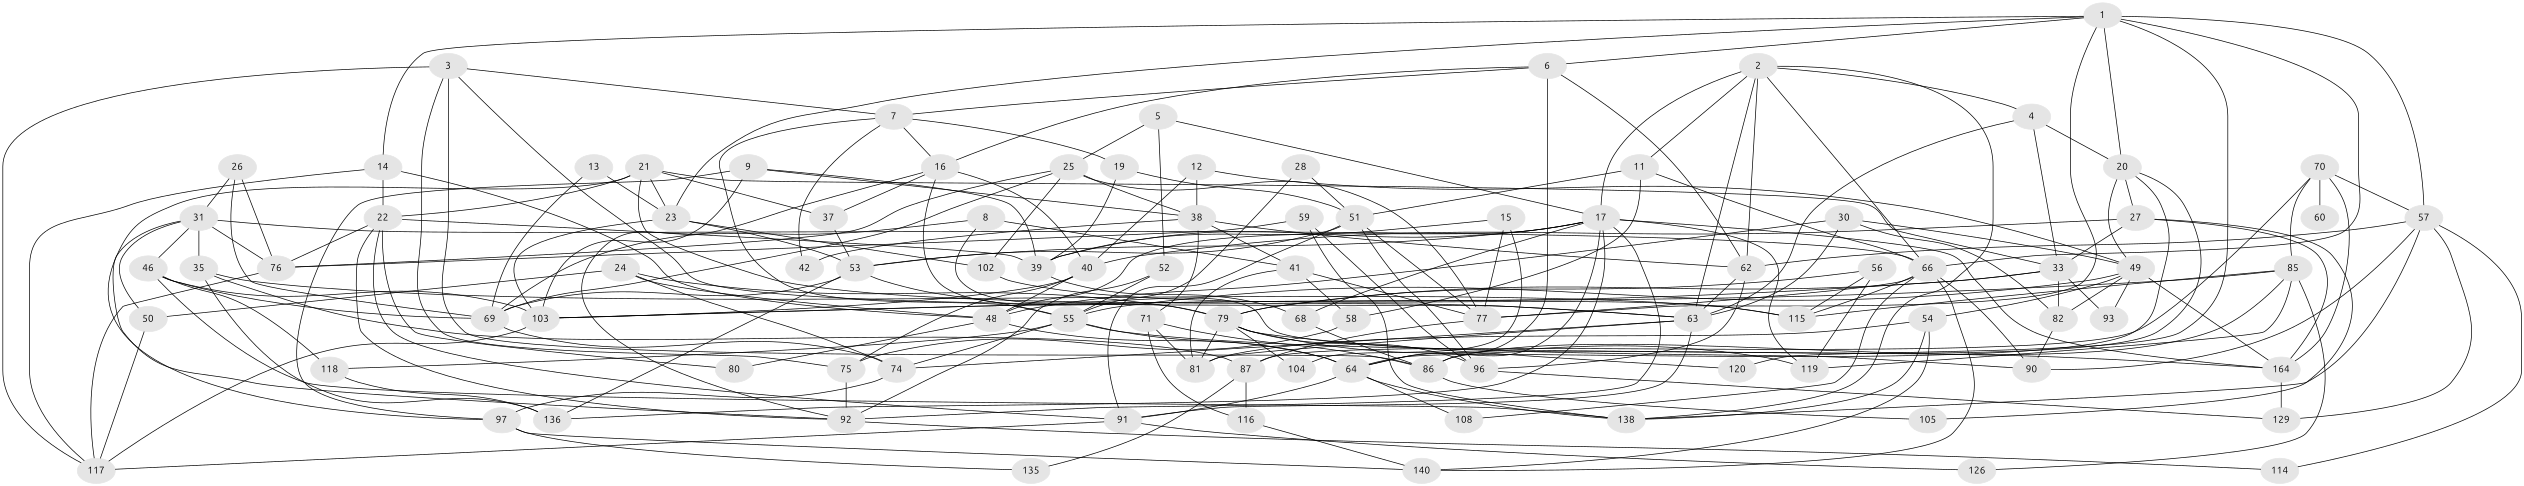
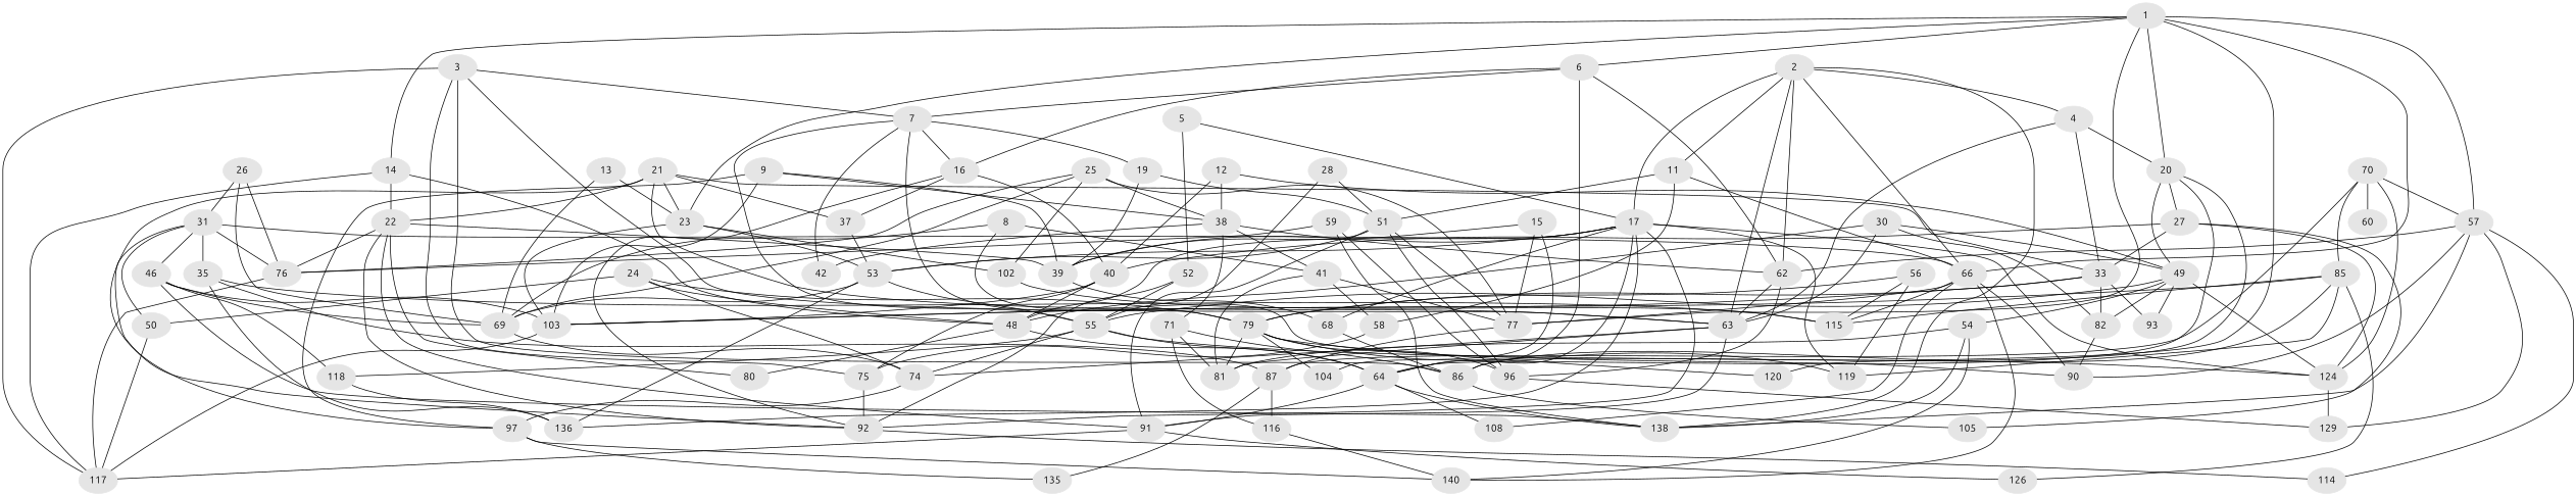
  graph {
    fontname=Ubuntu
    node [color=gray90 fontname=Ubuntu style=filled]
    edge [fontname=Ubuntu]
    1 [super="+29"]
    6 [super="+132"]
    14
    20 [super="+72"]
    23 [super="+73"]
    57 [super="+125"]
    66 [super="+112"]
    77 [super="+144"]
    120
    62 [super="+111"]
    7 [super="+34"]
    16
    64 [super="+143"]
    117
    22 [super="+127"]
    48 [super="+98"]
    86 [super="+139"]
    49 [super="+70"]
    27 [super="+44"]
    103 [super="+107"]
    53 [super="+109"]
    102
    138
    90 [super="+100"]
    114
    129
    115 [super="+128"]
    140
    108
    87 [super="+123"]
    2 [super="+43"]
    4 [super="+61"]
    11
    17 [super="+47"]
    63 [super="+137"]
    33 [super="+89"]
    51 [super="+134"]
    58
    39 [super="+84"]
-   124 [label=164]
+   124
    92 [super="+106"]
    68
    119
    136 [super="+142"]
    96 [super="+101"]
    91 [super="+133"]
    74 [super="+145"]
    81
    3 [super="+45"]
    75
    19 [super="+122"]
    42 [super="+95"]
    55 [super="+83"]
    79 [super="+130"]
    105
    82
    93
    5
    25 [super="+32"]
    52
    69 [super="+94"]
    38 [super="+113"]
    76 [super="+141"]
    40
    37
    118
    104
    8 [super="+99"]
    41 [super="+65"]
    71 [super="+78"]
    9
    97
    135
    n74 [label=70 super="+18"]
    60
    85 [super="+88"]
    126
    116
    12
    54
    13
    80
    15
    21 [super="+121"]
    24 [super="+131"]
    50
    31 [super="+36"]
    35
    46
    26
    28
    30 [super="+67"]
    56
    59
    1 -- 6
    1 -- 14
    1 -- 20
    1 -- 23
    1 -- 57
    1 -- 66
    1 -- 77
    1 -- 120
    6 -- 62
    6 -- 7
    6 -- 16
    6 -- 64
    14 -- 117
    14 -- 22
    14 -- 48
    20 -- 64
    20 -- 86
    20 -- 49
    20 -- 27
    23 -- 103
    23 -- 53
    23 -- 102
    57 -- 62
    57 -- 138
    57 -- 90
    57 -- 114
    57 -- 129
    66 -- 77
    66 -- 90
    66 -- 115
    66 -- 140
    66 -- 108
    77 -- 87
    62 -- 63
    62 -- 96
    7 -- 16
    7 -- 19
    7 -- 42
    7 -- 55
-   16 -- 79
+   7 -- 79
    16 -- 92
    16 -- 40
    16 -- 37
    64 -- 138
    64 -- 108
    64 -- 91
    22 -- 39 [weight=2]
    22 -- 92
    22 -- 91
    22 -- 76
    22 -- 80
    48 -- 64
    48 -- 80
    86 -- 105
    49 -- 124
    49 -- 55
    49 -- 82
    49 -- 93
    49 -- 54
    27 -- 33
    27 -- 124
    27 -- 105
    27 -- 40
    103 -- 117
    53 -- 136
    53 -- 55
    53 -- 69
    102 -- 115
    87 -- 135
    87 -- 116
    2 -- 66
    2 -- 62
    2 -- 138
    2 -- 4
    2 -- 11
    2 -- 17
    2 -- 63
    4 -- 20
    4 -- 63
    4 -- 33
    11 -- 66 [weight=2]
    11 -- 51
    11 -- 58
    17 -- 64
    17 -- 48
    17 -- 53
    17 -- 39
    17 -- 124
    17 -- 92
    17 -- 68
    17 -- 119
    17 -- 136
    63 -- 91
    63 -- 74
    63 -- 81
    33 -- 103
    33 -- 79
    33 -- 82
    33 -- 93
    51 -- 77
    51 -- 53
    51 -- 96
    51 -- 91
    58 -- 75
    39 -- 68
    124 -- 129
    92 -- 114
    68 -- 86
    96 -- 129
    91 -- 117
    91 -- 126
    74 -- 97
    3 -- 7
    3 -- 117
    3 -- 86
    3 -- 63
    3 -- 75
    75 -- 92
    19 -- 51
    19 -- 39
    55 -- 64
    55 -- 124
    55 -- 74
    55 -- 118
    79 -- 120
    79 -- 119
    79 -- 96
    79 -- 81
    79 -- 104 [weight=2]
    82 -- 90
    5 -- 17
-   5 -- 25
    5 -- 52
    25 -- 77
    25 -- 102
    25 -- 69
    25 -- 38
    25 -- 76
    52 -- 92
    52 -- 55
    69 -- 74
    38 -- 62 [weight=2]
    38 -- 42 [weight=2]
    38 -- 41
    38 -- 71
    76 -- 117
    40 -- 48
    40 -- 103
    40 -- 75
    37 -- 53
    118 -- 136
    8 -- 90
    8 -- 69
    8 -- 41
    41 -- 77
    41 -- 58
    41 -- 81
    71 -- 86
    71 -- 81
    71 -- 116
    9 -- 103
    9 -- 39
    9 -- 38
    9 -- 97
    97 -- 140
    97 -- 135
    n74 -- 57
    n74 -- 87
    n74 -- 124
    n74 -- 60
    n74 -- 85
    85 -- 86
    85 -- 103
    85 -- 115
    85 -- 119
    85 -- 126
    116 -- 140
    12 -- 49
    12 -- 38
    12 -- 40
    54 -- 138
    54 -- 140
    54 -- 81
    13 -- 23
    13 -- 69
    15 -- 77
    15 -- 39
    15 -- 104
    21 -- 23
    21 -- 22
    21 -- 63
    21 -- 33
    21 -- 37
    21 -- 97
    24 -- 48
    24 -- 74
    24 -- 79
    24 -- 50
    50 -- 117
    31 -- 66
    31 -- 92
    31 -- 76 [weight=2]
    31 -- 50
    31 -- 35
    31 -- 46
    35 -- 115
    35 -- 87
    35 -- 136
    46 -- 103
    46 -- 138
    46 -- 69
    46 -- 118
    26 -- 69
    26 -- 76
    26 -- 31
    28 -- 51
    28 -- 55
    30 -- 48
    30 -- 49
    30 -- 63
    30 -- 82
    56 -- 115
    56 -- 119
    56 -- 79
    59 -- 138
    59 -- 96
    59 -- 76
  }
